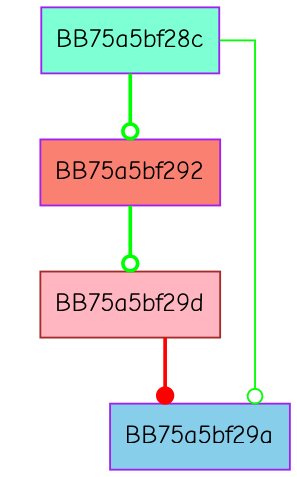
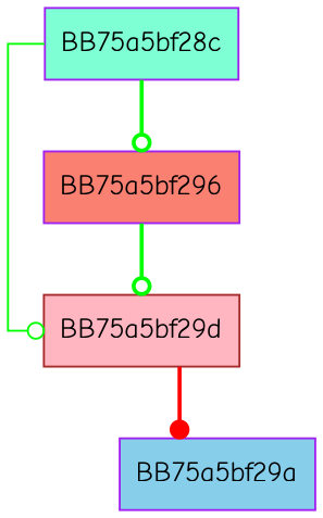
  digraph {
    fontname="Comic Neue"
    splines=ortho
    node [color=purple fontname="Comic Neue" shape=box style=filled]
    edge [arrowhead=odot color=green fontname="Comic Neue" style=bold]
    BB75a5bf28c [fillcolor=aquamarine]
    BB75a5bf29d [color=brown fillcolor=lightpink]
-   BB75a5bf292 [fillcolor=salmon]
+   BB75a5bf292 [fillcolor=salmon label=BB75a5bf296]
    BB75a5bf29a [fillcolor=skyblue]
-   BB75a5bf28c -> BB75a5bf29a [style=solid]
+   BB75a5bf28c -> BB75a5bf29d [style=solid]
    BB75a5bf28c -> BB75a5bf292
    BB75a5bf29d -> BB75a5bf29a [arrowhead=dot color=red]
    BB75a5bf292 -> BB75a5bf29d
  }
